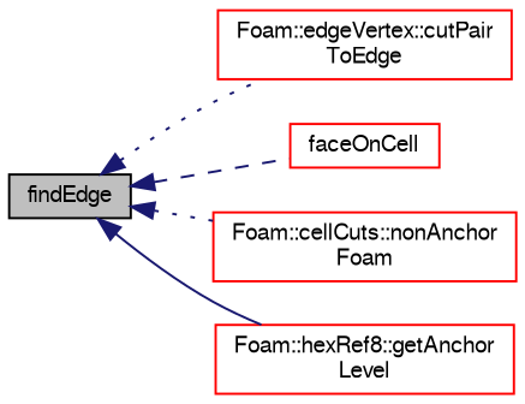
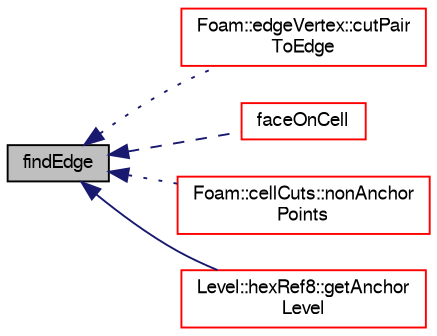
  digraph {
    rankdir=LR
    node [color=red fontname=FreeSans fontsize=10 shape=record]
    edge [color=midnightblue dir=back fontname=FreeSans fontsize=10 labelfontname=FreeSans labelfontsize=10 style=dotted]
    n1 [color=black fillcolor=grey75 fontcolor=black height=0.2 label=findEdge style=filled width=0.4]
    n2 [height=0.2 label="Foam::edgeVertex::cutPair\lToEdge" width=0.4]
    n3 [height=0.2 label=faceOnCell width=0.4]
-   n4 [height=0.2 label="Foam::cellCuts::nonAnchor\lFoam" width=0.4]
-   n5 [height=0.2 label="Foam::hexRef8::getAnchor\lLevel" width=0.4]
+   n4 [height=0.2 label="Foam::cellCuts::nonAnchor\lPoints" width=0.4]
+   n5 [height=0.2 label="Level::hexRef8::getAnchor\lLevel" width=0.4]
    n1 -> n2
    n1 -> n3 [style=dashed]
    n1 -> n4
    n1 -> n5 [style=solid]
  }
